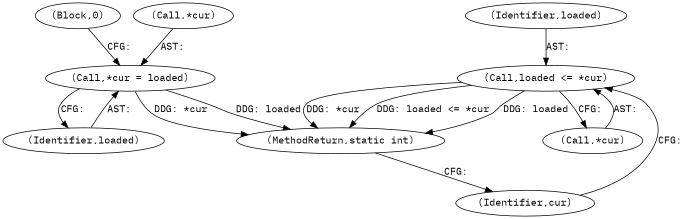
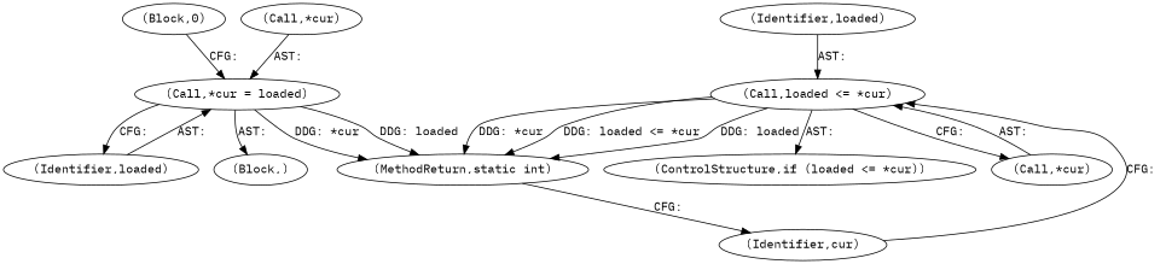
  digraph {
    fontname="IBM Plex Mono"
    node [fontname="IBM Plex Mono"]
    edge [fontname="IBM Plex Mono"]
    n1 [label="(Call,loaded <= *cur)"]
+   n2 [label="(ControlStructure,if (loaded <= *cur))"]
    n3 [label="(MethodReturn,static int)"]
    n4 [label="(Call,*cur)"]
    n5 [label="(Call,*cur = loaded)"]
    n6 [label="(Identifier,loaded)"]
+   n7 [label="(Block,)"]
    n8 [label="(Identifier,cur)"]
    n9 [label="(Identifier,loaded)"]
    n10 [label="(Block,0)"]
    n11 [label="(Call,*cur)"]
+   n1 -> n2 [label="AST: "]
    n1 -> n3 [label="DDG: *cur"]
    n1 -> n3 [label="DDG: loaded <= *cur"]
    n1 -> n3 [label="DDG: loaded"]
    n1 -> n4 [label="CFG: "]
    n3 -> n8 [label="CFG: "]
    n4 -> n1 [label="AST: "]
    n5 -> n3 [label="DDG: *cur"]
    n5 -> n3 [label="DDG: loaded"]
    n5 -> n6 [label="CFG: "]
+   n5 -> n7 [label="AST: "]
    n6 -> n5 [label="AST: "]
    n8 -> n1 [label="CFG: "]
    n9 -> n1 [label="AST: "]
    n10 -> n5 [label="CFG: "]
    n11 -> n5 [label="AST: "]
  }
